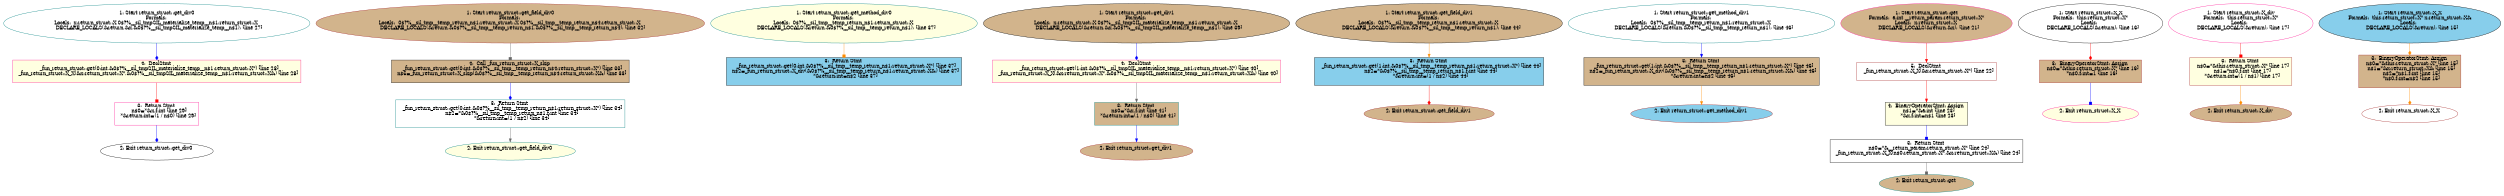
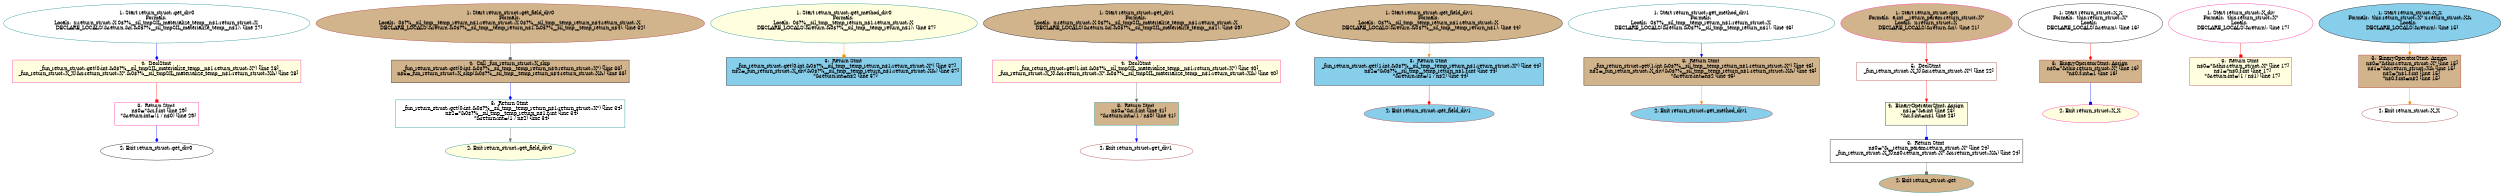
  digraph {
    node [color=black fillcolor=tan style=filled]
    edge [arrowhead=diamond color=blue]
    n1 [color=teal fillcolor=white label="1: Start return_struct::get_div0\nFormals: \nLocals:  x:return_struct::X 0$?%__sil_tmpSIL_materialize_temp__n$1:return_struct::X \n   DECLARE_LOCALS(&return,&x,&0$?%__sil_tmpSIL_materialize_temp__n$1); [line 27]\n "]
    n2 [color=deeppink fillcolor=lightyellow label="4:  DeclStmt \n   _fun_return_struct::get(0:int,&0$?%__sil_tmpSIL_materialize_temp__n$1:return_struct::X*) [line 28]\n  _fun_return_struct::X_X(&x:return_struct::X*,&0$?%__sil_tmpSIL_materialize_temp__n$1:return_struct::X&) [line 28]\n " shape=box]
    n3 [color=deeppink fillcolor=white label="3:  Return Stmt \n   n$0=*&x.f:int [line 29]\n  *&return:int=(1 / n$0) [line 29]\n " shape=box]
    n4 [fillcolor=white label="2: Exit return_struct::get_div0 \n  "]
    n5 [color=brown label="1: Start return_struct::get_field_div0\nFormals: \nLocals:  0$?%__sil_tmp__temp_return_n$1:return_struct::X 0$?%__sil_tmp__temp_return_n$4:return_struct::X \n   DECLARE_LOCALS(&return,&0$?%__sil_tmp__temp_return_n$1,&0$?%__sil_tmp__temp_return_n$4); [line 32]\n "]
    n6 [label="4:  Call _fun_return_struct::X_skip \n   _fun_return_struct::get(0:int,&0$?%__sil_tmp__temp_return_n$4:return_struct::X*) [line 33]\n  n$5=_fun_return_struct::X_skip(&0$?%__sil_tmp__temp_return_n$4:return_struct::X&) [line 33]\n " shape=box]
    n7 [color=teal fillcolor=white label="3:  Return Stmt \n   _fun_return_struct::get(0:int,&0$?%__sil_tmp__temp_return_n$1:return_struct::X*) [line 34]\n  n$2=*&0$?%__sil_tmp__temp_return_n$1.f:int [line 34]\n  *&return:int=(1 / n$2) [line 34]\n " shape=box]
    n8 [color=teal fillcolor=lightyellow label="2: Exit return_struct::get_field_div0 \n  "]
    n9 [color=teal fillcolor=lightyellow label="1: Start return_struct::get_method_div0\nFormals: \nLocals:  0$?%__sil_tmp__temp_return_n$1:return_struct::X \n   DECLARE_LOCALS(&return,&0$?%__sil_tmp__temp_return_n$1); [line 37]\n "]
    n10 [fillcolor=skyblue label="3:  Return Stmt \n   _fun_return_struct::get(0:int,&0$?%__sil_tmp__temp_return_n$1:return_struct::X*) [line 37]\n  n$2=_fun_return_struct::X_div(&0$?%__sil_tmp__temp_return_n$1:return_struct::X&) [line 37]\n  *&return:int=n$2 [line 37]\n " shape=box]
    n11 [label="1: Start return_struct::get_div1\nFormals: \nLocals:  x:return_struct::X 0$?%__sil_tmpSIL_materialize_temp__n$1:return_struct::X \n   DECLARE_LOCALS(&return,&x,&0$?%__sil_tmpSIL_materialize_temp__n$1); [line 39]\n "]
    n12 [color=deeppink fillcolor=lightyellow label="4:  DeclStmt \n   _fun_return_struct::get(1:int,&0$?%__sil_tmpSIL_materialize_temp__n$1:return_struct::X*) [line 40]\n  _fun_return_struct::X_X(&x:return_struct::X*,&0$?%__sil_tmpSIL_materialize_temp__n$1:return_struct::X&) [line 40]\n " shape=box]
    n13 [color=teal label="3:  Return Stmt \n   n$0=*&x.f:int [line 41]\n  *&return:int=(1 / n$0) [line 41]\n " shape=box]
-   n14 [color=brown label="2: Exit return_struct::get_div1 \n  "]
+   n14 [color=brown fillcolor=white label="2: Exit return_struct::get_div1 \n  "]
    n15 [label="1: Start return_struct::get_field_div1\nFormals: \nLocals:  0$?%__sil_tmp__temp_return_n$1:return_struct::X \n   DECLARE_LOCALS(&return,&0$?%__sil_tmp__temp_return_n$1); [line 44]\n "]
    n16 [fillcolor=skyblue label="3:  Return Stmt \n   _fun_return_struct::get(1:int,&0$?%__sil_tmp__temp_return_n$1:return_struct::X*) [line 44]\n  n$2=*&0$?%__sil_tmp__temp_return_n$1.f:int [line 44]\n  *&return:int=(1 / n$2) [line 44]\n " shape=box]
-   n17 [color=brown label="2: Exit return_struct::get_field_div1 \n  "]
+   n17 [color=brown fillcolor=skyblue label="2: Exit return_struct::get_field_div1 \n  "]
    n18 [color=teal fillcolor=white label="1: Start return_struct::get_method_div1\nFormals: \nLocals:  0$?%__sil_tmp__temp_return_n$1:return_struct::X \n   DECLARE_LOCALS(&return,&0$?%__sil_tmp__temp_return_n$1); [line 46]\n "]
    n19 [label="3:  Return Stmt \n   _fun_return_struct::get(1:int,&0$?%__sil_tmp__temp_return_n$1:return_struct::X*) [line 46]\n  n$2=_fun_return_struct::X_div(&0$?%__sil_tmp__temp_return_n$1:return_struct::X&) [line 46]\n  *&return:int=n$2 [line 46]\n " shape=box]
    n20 [color=brown fillcolor=skyblue label="2: Exit return_struct::get_method_div1 \n  "]
    n21 [color=deeppink label="1: Start return_struct::get\nFormals:  a:int __return_param:return_struct::X*\nLocals:  x:return_struct::X \n   DECLARE_LOCALS(&return,&x); [line 21]\n "]
    n22 [color=brown fillcolor=white label="5:  DeclStmt \n   _fun_return_struct::X_X(&x:return_struct::X*) [line 22]\n " shape=box]
    n23 [fillcolor=lightyellow label="4:  BinaryOperatorStmt: Assign \n   n$1=*&a:int [line 23]\n  *&x.f:int=n$1 [line 23]\n " shape=box]
    n24 [fillcolor=white label="3:  Return Stmt \n   n$0=*&__return_param:return_struct::X* [line 24]\n  _fun_return_struct::X_X(n$0:return_struct::X*,&x:return_struct::X&) [line 24]\n " shape=box]
    n25 [color=teal label="2: Exit return_struct::get \n  "]
    n26 [fillcolor=white label="1: Start return_struct::X_X\nFormals:  this:return_struct::X*\nLocals:  \n   DECLARE_LOCALS(&return); [line 16]\n "]
    n27 [color=brown label="3:  BinaryOperatorStmt: Assign \n   n$0=*&this:return_struct::X* [line 16]\n  *n$0.f:int=1 [line 16]\n " shape=box]
    n28 [color=deeppink fillcolor=lightyellow label="2: Exit return_struct::X_X \n  "]
    n29 [color=deeppink fillcolor=white label="1: Start return_struct::X_div\nFormals:  this:return_struct::X*\nLocals:  \n   DECLARE_LOCALS(&return); [line 17]\n "]
    n30 [color=brown fillcolor=lightyellow label="3:  Return Stmt \n   n$0=*&this:return_struct::X* [line 17]\n  n$1=*n$0.f:int [line 17]\n  *&return:int=(1 / n$1) [line 17]\n " shape=box]
-   n31 [color=brown label="2: Exit return_struct::X_div \n  "]
    n32 [fillcolor=skyblue label="1: Start return_struct::X_X\nFormals:  this:return_struct::X* x:return_struct::X&\nLocals:  \n   DECLARE_LOCALS(&return); [line 15]\n "]
    n33 [color=brown label="3:  BinaryOperatorStmt: Assign \n   n$0=*&this:return_struct::X* [line 15]\n  n$1=*&x:return_struct::X& [line 15]\n  n$2=*n$1.f:int [line 15]\n  *n$0.f:int=n$2 [line 15]\n " shape=box]
    n34 [color=brown fillcolor=white label="2: Exit return_struct::X_X \n  "]
    n1 -> n2
    n2 -> n3 [arrowhead=box color=red]
    n3 -> n4
    n5 -> n6 [arrowhead=box color=gray40]
    n6 -> n7
    n7 -> n8 [arrowhead=normal color=gray40]
    n9 -> n10 [arrowhead=box color=darkorange]
    n11 -> n12
    n12 -> n13 [arrowhead=normal color=gray40]
    n13 -> n14 [arrowhead=normal]
    n15 -> n16 [arrowhead=normal color=darkorange]
    n16 -> n17 [color=red]
    n18 -> n19 [arrowhead=normal]
    n19 -> n20 [arrowhead=normal color=darkorange]
    n21 -> n22 [arrowhead=normal color=red]
    n22 -> n23 [arrowhead=normal color=red]
    n23 -> n24 [arrowhead=box]
    n24 -> n25 [arrowhead=box color=gray40]
    n26 -> n27 [color=red]
    n27 -> n28 [arrowhead=box]
    n29 -> n30 [arrowhead=box color=red]
-   n30 -> n31 [color=darkorange]
    n32 -> n33 [color=darkorange]
    n33 -> n34 [color=darkorange]
  }
